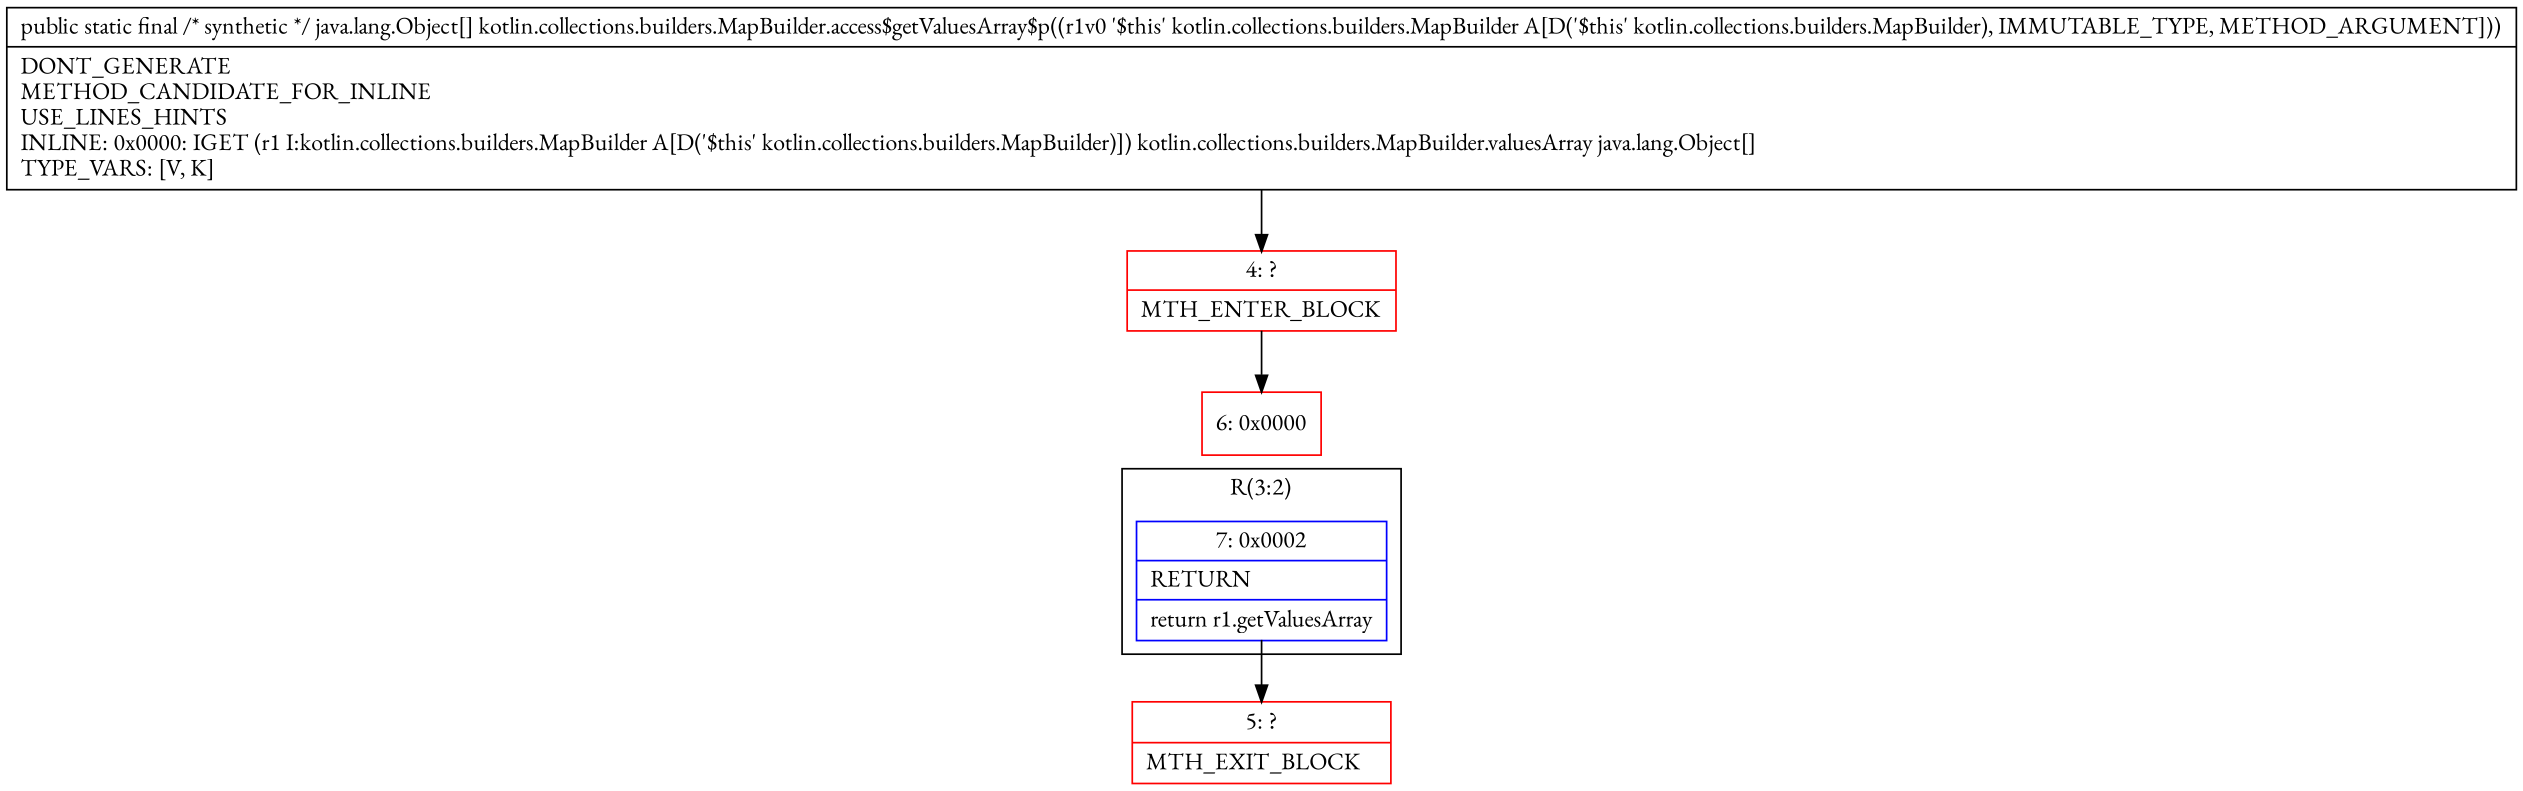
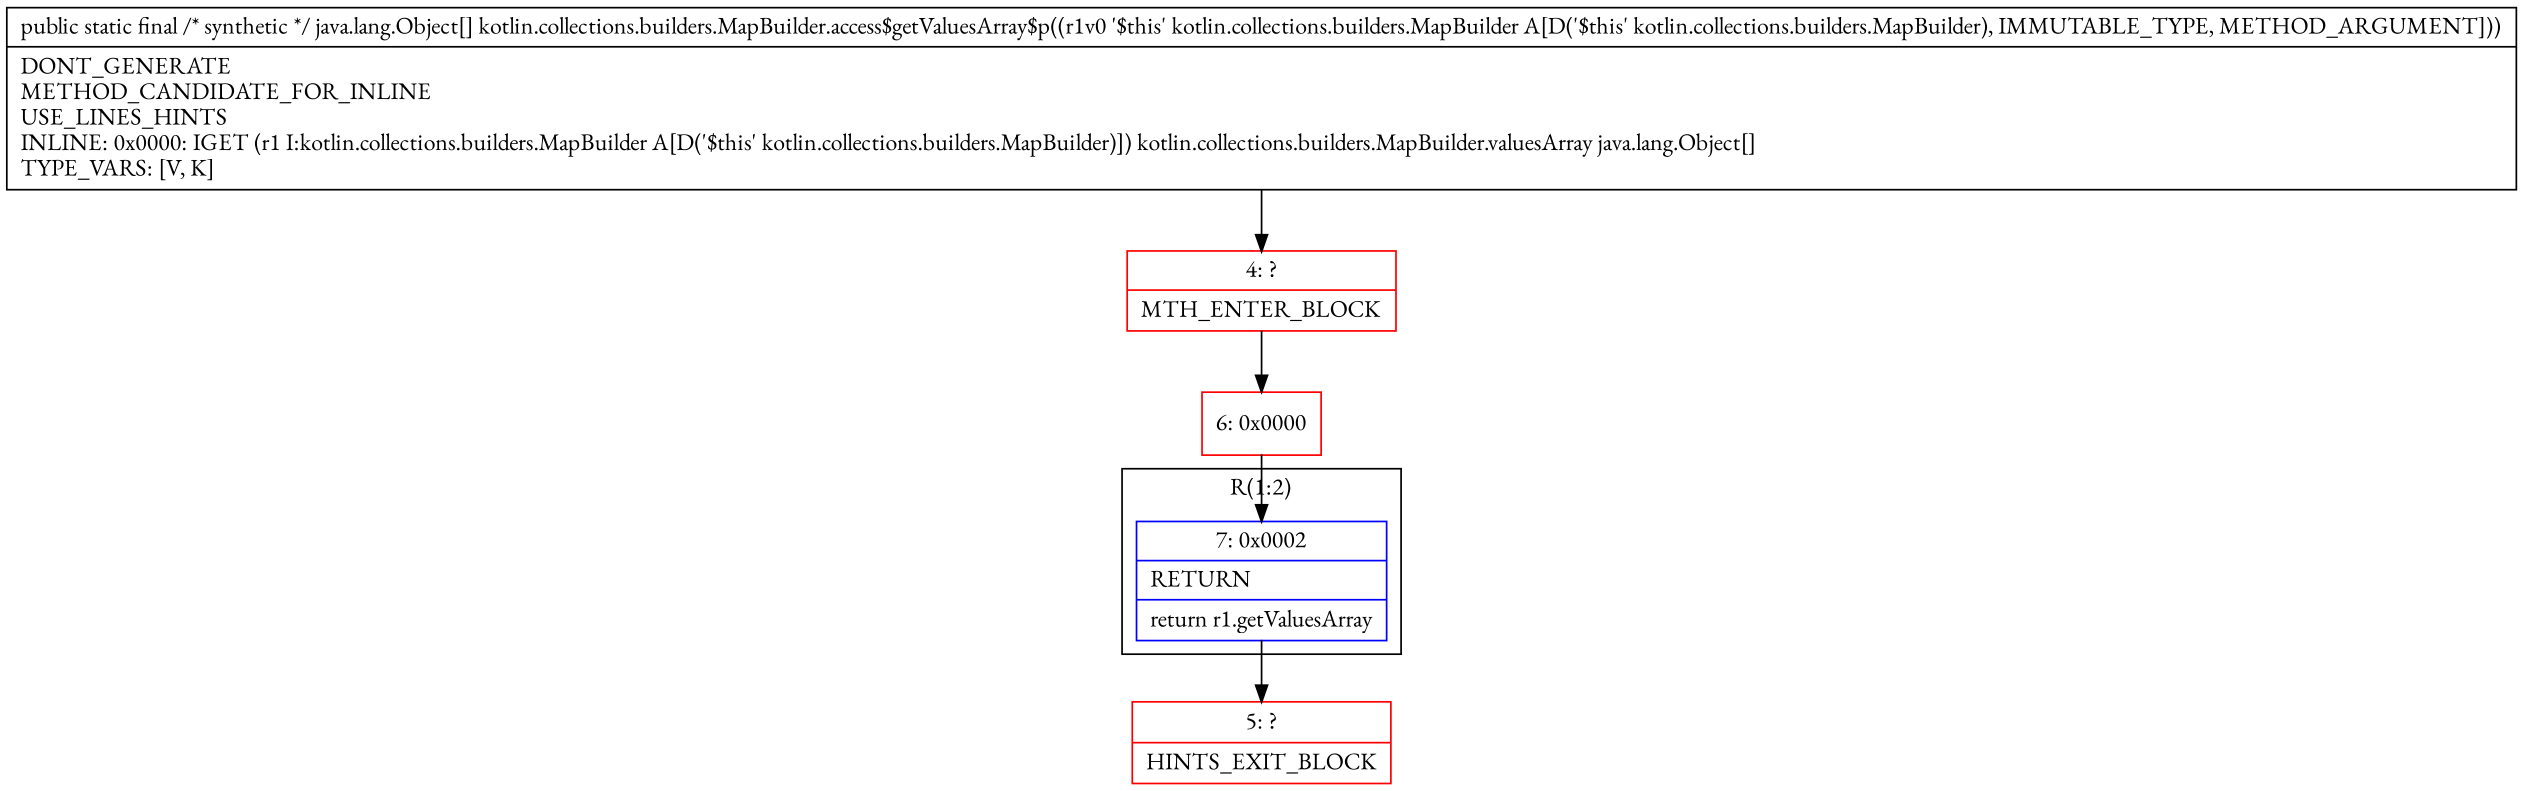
  digraph {
    fontname="EB Garamond"
    node [color=red fontname="EB Garamond" shape=record]
    edge [fontname="EB Garamond"]
    n1 [color=blue label="{7\:\ 0x0002|RETURN\l|return r1.getValuesArray\l}"]
-   n2 [label="{5\:\ ?|MTH_EXIT_BLOCK\l}"]
+   n2 [label="{5\:\ ?|HINTS_EXIT_BLOCK\l}"]
    n3 [label="{4\:\ ?|MTH_ENTER_BLOCK\l}"]
    n4 [label="{6\:\ 0x0000}"]
    n5 [label="{public static final \/* synthetic *\/ java.lang.Object[] kotlin.collections.builders.MapBuilder.access$getValuesArray$p((r1v0 '$this' kotlin.collections.builders.MapBuilder A[D('$this' kotlin.collections.builders.MapBuilder), IMMUTABLE_TYPE, METHOD_ARGUMENT]))  | DONT_GENERATE\lMETHOD_CANDIDATE_FOR_INLINE\lUSE_LINES_HINTS\lINLINE: 0x0000: IGET  (r1 I:kotlin.collections.builders.MapBuilder A[D('$this' kotlin.collections.builders.MapBuilder)]) kotlin.collections.builders.MapBuilder.valuesArray java.lang.Object[]\lTYPE_VARS: [V, K]\l}" color=""]
    subgraph cluster_1 {
-     label="R(3:2)"
+     label="R(1:2)"
      n1
    }
    n1 -> n2
    n3 -> n4
+   n4 -> n1
    n5 -> n3
  }
